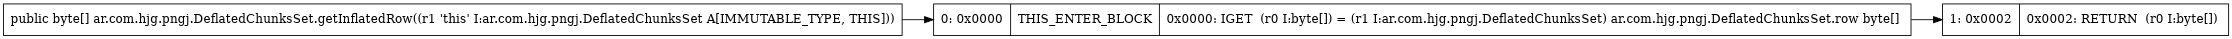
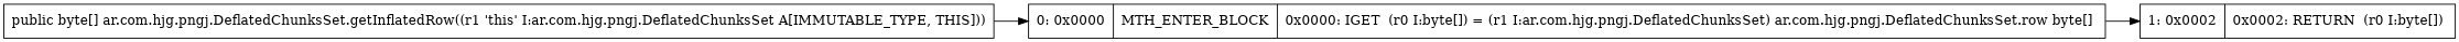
  digraph {
    rankdir=LR
    node [shape=record]
-   n1 [label="{0\:\ 0x0000|THIS_ENTER_BLOCK\l|0x0000: IGET  (r0 I:byte[]) = (r1 I:ar.com.hjg.pngj.DeflatedChunksSet) ar.com.hjg.pngj.DeflatedChunksSet.row byte[] \l}"]
+   n1 [label="{0\:\ 0x0000|MTH_ENTER_BLOCK\l|0x0000: IGET  (r0 I:byte[]) = (r1 I:ar.com.hjg.pngj.DeflatedChunksSet) ar.com.hjg.pngj.DeflatedChunksSet.row byte[] \l}"]
    n2 [label="{1\:\ 0x0002|0x0002: RETURN  (r0 I:byte[]) \l}"]
    n3 [label="{public byte[] ar.com.hjg.pngj.DeflatedChunksSet.getInflatedRow((r1 'this' I:ar.com.hjg.pngj.DeflatedChunksSet A[IMMUTABLE_TYPE, THIS])) }"]
    n1 -> n2
    n3 -> n1
  }
